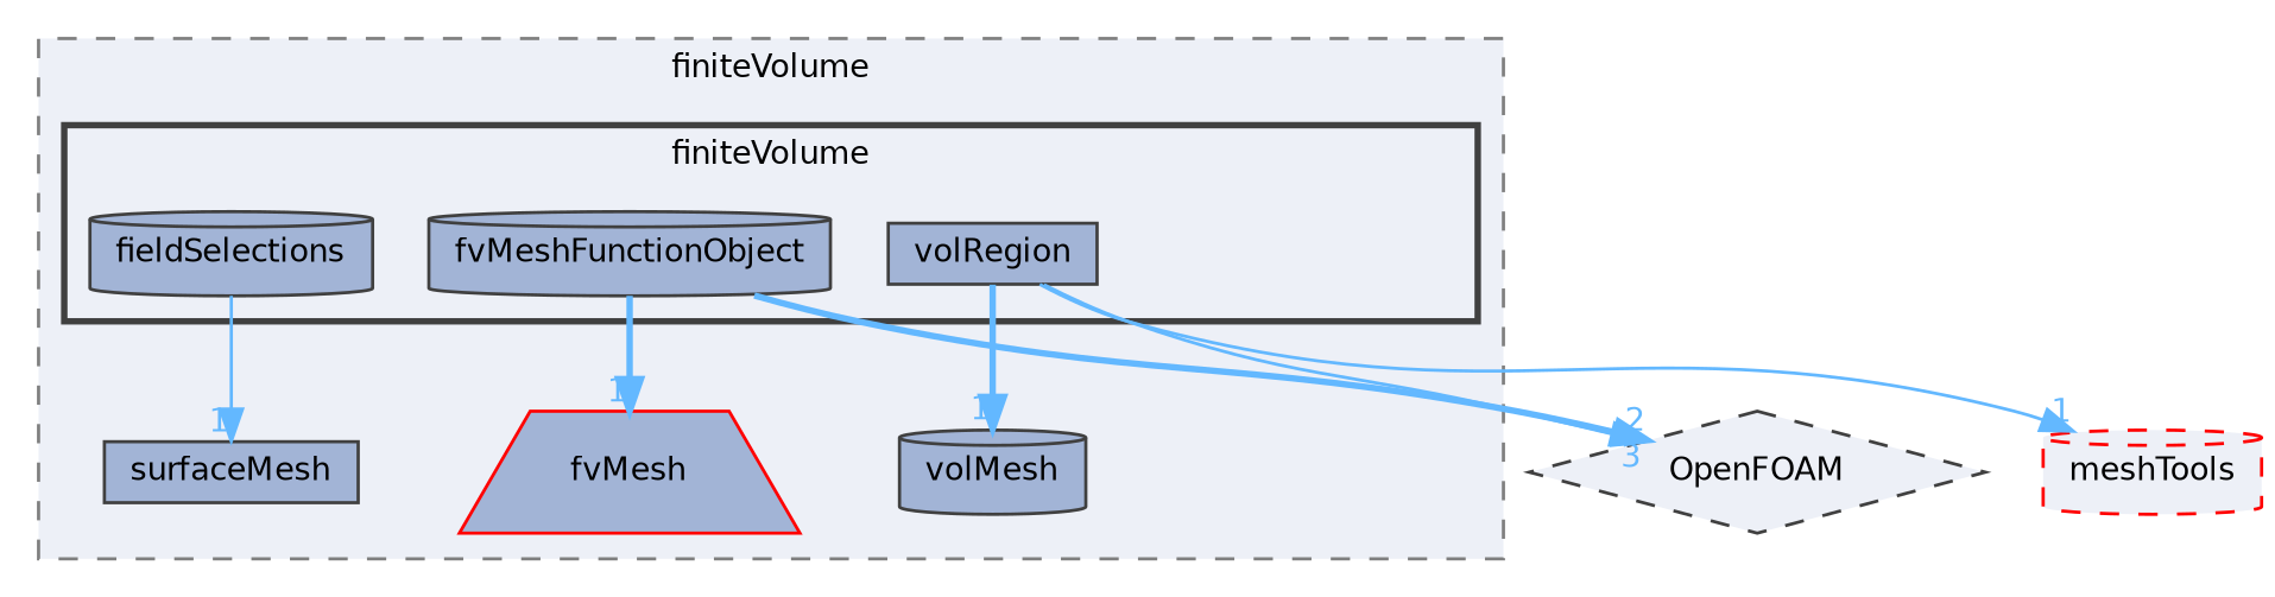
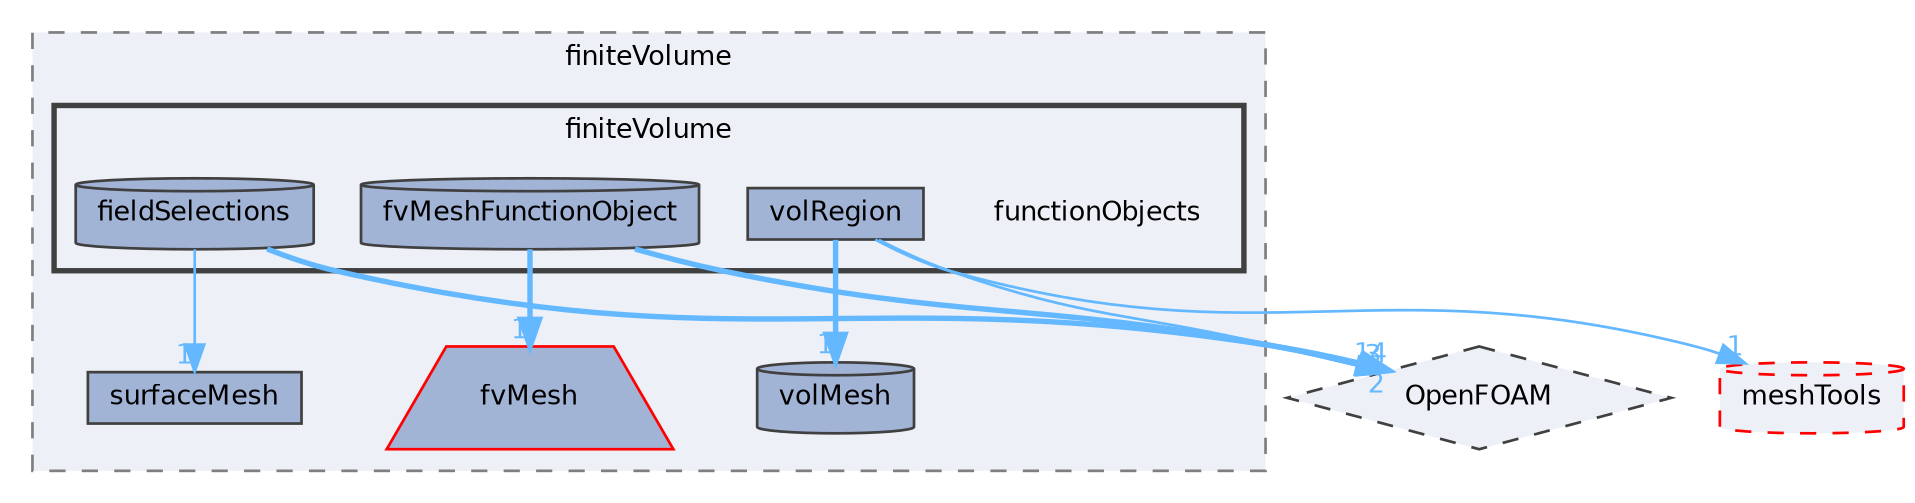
  digraph {
    compound=true
    node [fontname=Helvetica fontsize=10 shape=cylinder color=grey25 fillcolor="#a2b4d6" style=filled]
    edge [color=steelblue1 fontcolor=steelblue1 fontname=Helvetica fontsize=10 headlabel=1 labeldistance=1.5 labelfontname=Helvetica labelfontsize=10 style=bold]
+   n1 [height=0.2 label=functionObjects shape=plaintext width=0.4 color="" fillcolor="" style=""]
    n2 [height=0.2 label=fieldSelections width=0.4]
    n3 [height=0.2 label=fvMeshFunctionObject width=0.4]
    n4 [height=0.2 label=volRegion shape=box width=0.4]
    n5 [height=0.2 label=volMesh width=0.4]
    n6 [color=red height=0.2 label=fvMesh shape=trapezium width=0.4]
    n7 [height=0.2 label=surfaceMesh shape=box width=0.4]
    n8 [fillcolor="#edf0f7" height=0.2 label=OpenFOAM shape=diamond style="filled,dashed" width=0.4]
    n9 [color=red fillcolor="#edf0f7" height=0.2 label=meshTools style="filled,dashed" width=0.4]
    subgraph cluster_1 {
      bgcolor="#edf0f7"
      fontname=Helvetica
      fontsize=10
      label=finiteVolume
      pencolor=grey50
      style="filled,dashed"
      n5
      n6
      n7
      subgraph cluster_2 {
        bgcolor="#edf0f7"
        fontname=Helvetica
        fontsize=10
        label=finiteVolume
        pencolor=grey25
        style="filled,bold"
+       n1
        n2
        n3
        n4
      }
    }
    n2 -> n7 [style=solid]
+   n2 -> n8 [headlabel=14]
    n3 -> n6
    n3 -> n8 [headlabel=2]
    n4 -> n5
    n4 -> n8 [headlabel=3 style=solid]
    n4 -> n9 [style=solid]
  }
